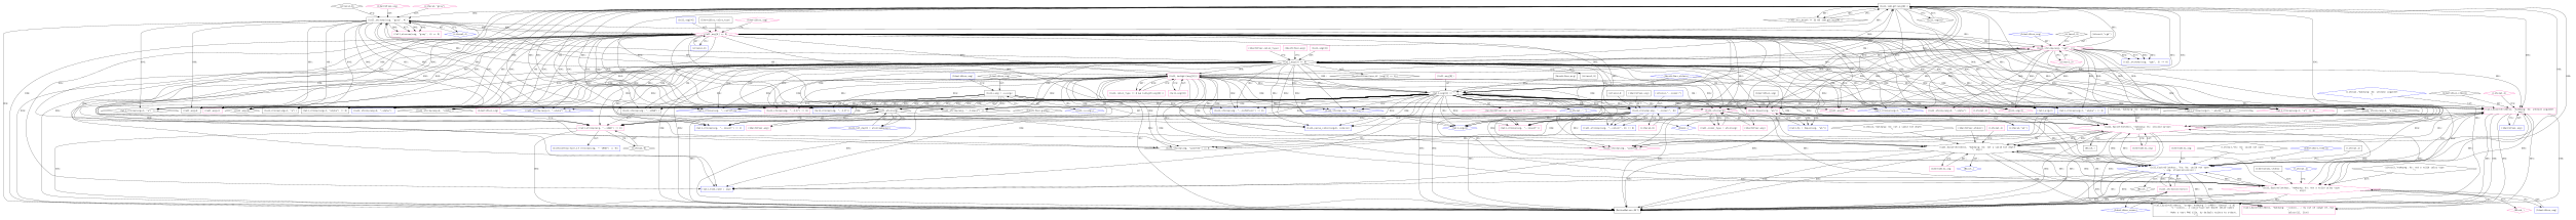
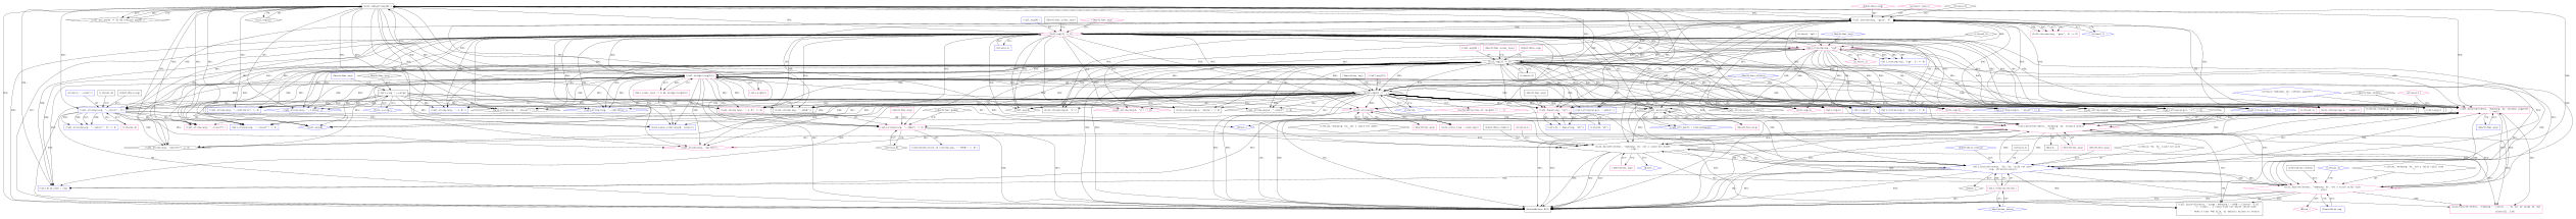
  digraph {
    fontname="IBM Plex Mono"
    node [color=black fontname="IBM Plex Mono" shape=box]
    edge [fontname="IBM Plex Mono"]
    n1 [color=deeppink label="(Call,strcmp(arg, \"--sRGB\") == 0)"]
    n2 [label="(MethodReturn,RET)"]
    n3 [label="(Literal,0)" shape=diamond]
    n4 [color=blue label="(ControlStructure,if (strcmp(arg, \"--sRGB\") == 0))"]
    n5 [label="(Call,isdigit(arg[0]))"]
    n6 [label="(Call,strncmp(arg, \"gray\", 4))"]
    n7 [label="(Call,arg[0] == '-')" shape=diamond]
    n8 [color=blue label="(Call,strncmp(arg, \"--color=\", 8))"]
    n9 [color=deeppink label="(Call,fprintf(stderr, \"makepng: %s: invalid option\n\", arg))" shape=diamond]
    n10 [label="(Call,fprintf(stderr, \"makepng: %s: not a valid bit depth\n\", arg))" shape=diamond]
    n11 [color=blue label="(Call,fprintf(stderr, \"%s: %s: could not open\n\", arg, strerror(errno)))" shape=diamond]
    n12 [color=deeppink label="(Call,fprintf(stderr, \"makepng: %s: unknown argument\n\", arg))"]
    n13 [color=deeppink label="(Call,fopen(arg, \"wb\"))"]
    n14 [label="(Call,atoi(arg))" shape=diamond]
    n15 [color=blue label="(Call,strcmp(arg, \"--linear\"))" shape=diamond]
    n16 [color=blue label="(Call,parse_color(arg+8, colors))"]
    n17 [color=blue label="(Call,arg+8)" shape=diamond]
    n18 [color=deeppink label="(Call,strcmp(arg, \"palette\"))" shape=diamond]
    n19 [label="(Call,bit_depth == 32 && isdigit(arg[0]))" shape=diamond]
    n20 [color=deeppink label="(Call,strcmp(arg, \"--insert\"))"]
    n21 [color=blue label="(Call,strcmp(arg, \"--nofilters\"))" shape=diamond]
    n22 [color=blue label="(Call,file_name = arg)"]
    n23 [label="(Call,strcmp(arg, \"--sRGB\"))"]
    n24 [color=deeppink label="(Call,strcmp(arg, \"--1.8\") == 0)"]
    n25 [label="(Call,strcmp(arg, \"palette\") == 0)" shape=diamond]
    n26 [color=blue label="(Call,strcmp(arg, \"--1.8\"))"]
    n27 [color=blue label="(Call,strcmp(arg, \"--insert\") == 0)"]
    n28 [label="(Call,strcmp(arg, \"--linear\") == 0)" shape=diamond]
    n29 [label="(Call,arg[0])" shape=diamond]
    n30 [color=blue label="(Call,strcmp(arg, \"--nofilters\") == 0)"]
    n31 [color=deeppink label="(Call,strncmp(arg, \"rgb\", 3))" shape=diamond]
    n32 [color=deeppink label="(Call,arg[4] == 0)" shape=diamond]
    n33 [label="(Call,strcmp(arg+4, \"a\") == 0)" shape=diamond]
    n34 [label="(Call,arg+4)"]
    n35 [color=deeppink label="(Call,arg+4)"]
    n36 [label="(Call,arg+4)" shape=diamond]
    n37 [label="(Call,strcmp(arg+4, \"a\"))"]
    n38 [label="(Call,strcmp(arg+4, \"alpha\") == 0)"]
    n39 [color=blue label="(Call,strcmp(arg+4, \"-alpha\"))"]
    n40 [label="(Call,strcmp(arg+4, \"alpha\"))" shape=diamond]
    n41 [color=blue label="(Call,strcmp(arg+4, \"-alpha\") == 0)" shape=diamond]
    n42 [color=deeppink label="(Call,strncmp(arg, \"gray\", 4) == 0)"]
    n43 [color=blue label="(Literal,4)" shape=diamond]
    n44 [color=deeppink label="(Call,isdigit(arg[0]))"]
    n45 [color=deeppink label="(Call,fprintf(stderr, \"makepng: %s: not a valid color type\n\", arg))" shape=diamond]
    n46 [color=deeppink label="(Call,atoi(arg))" shape=diamond]
    n47 [color=deeppink label="(Call,arg+3)" shape=diamond]
    n48 [color=blue label="(Call,strcmp(arg+3, \"a\"))" shape=diamond]
    n49 [color=deeppink label="(Call,strcmp(arg+3, \"-alpha\"))"]
    n50 [color=deeppink label="(Call,arg+3)" shape=diamond]
    n51 [color=blue label="(Call,arg+3)"]
    n52 [color=blue label="(Call,strcmp(arg+3, \"alpha\") == 0)"]
    n53 [label="(Call,strcmp(arg+3, \"-alpha\") == 0)" shape=diamond]
    n54 [color=deeppink label="(Call,strcmp(arg+3, \"a\") == 0)" shape=diamond]
    n55 [label="(Call,strcmp(arg+3, \"alpha\"))" shape=diamond]
    n56 [color=deeppink label="(ControlStructure,if (arg[0] == '-'))" shape=diamond]
    n57 [color=blue label="(Literal,'-')" shape=diamond]
    n58 [color=blue label="(Call,strncmp(arg, \"--color=\", 8) == 0)"]
    n59 [color=deeppink label="(Literal,8)"]
    n60 [color=deeppink label="(Identifier,arg)"]
    n61 [label="(Block,)"]
    n62 [label="(Call,fprintf(stderr, \"usage: makepng [--sRGB|--linear|--1.8] \"\n          \"[--color=...] color-type bit-depth [file-name]\n\"\n         \"  Make a test PNG file, by default writes to stdout.\n\"))"]
    n63 [color=deeppink label="(Call,fprintf(stderr, \"makepng: --color=...: %u out of range [0..%u]\n\",\n               colors[i], lim))"]
    n64 [color=deeppink label="(Identifier,arg)"]
    n65 [color=blue label="(Block,)" shape=diamond]
    n66 [color=deeppink label="(Call,strerror(errno))"]
    n67 [label="(Block,)" shape=diamond]
    n68 [color=blue label="(Block,)" shape=diamond]
    n69 [color=blue label="(Identifier,arg)"]
    n70 [color=blue label="(Call,fp = fopen(arg, \"wb\"))"]
    n71 [color=blue label="(Literal,\"wb\")"]
    n72 [color=deeppink label="(Identifier,arg)"]
    n73 [color=blue label="(Call,bit_depth = atoi(makepng))" shape=diamond]
    n74 [color=deeppink label="(Call,color_type == 8 && isdigit(arg[0]))"]
    n75 [color=deeppink label="(Call,arg[0])"]
    n76 [color=deeppink label="(Block,)" shape=diamond]
    n77 [color=blue label="(Identifier,arg)"]
    n78 [color=deeppink label="(Call,color_type = atoi(arg))"]
    n79 [color=deeppink label="(Identifier,arg)"]
    n80 [label="(Call,arg[3] == 0)" shape=diamond]
    n81 [color=blue label="(Call,strncmp(arg, \"rgb\", 3) == 0)"]
    n82 [color=deeppink label="(Literal,3)" shape=diamond]
-   n83 [label="(ControlStructure,if (arg[3] == 0))" shape=diamond]
    n84 [label="(Literal,0)"]
    n85 [color=blue label="(Literal,0)"]
    n86 [label="(Call,*arg = *++argv)"]
    n87 [color=blue label="(Call,*++argv)" shape=diamond]
    n88 [color=blue label="(Identifier,errno)" shape=diamond]
    n89 [color=deeppink label="(Identifier,arg)"]
    n90 [color=blue label="(Literal,\"makepng: %s: unknown argument\n\")" shape=diamond]
    n91 [label="(Identifier,gamma)" shape=diamond]
    n92 [color=blue label="(Call,arg[4])"]
    n93 [label="(Literal,\"makepng: %s: not a valid bit depth\n\")" shape=diamond]
    n94 [color=deeppink label="(Identifier,color_type)"]
    n95 [color=deeppink label="(Call,arg[0])"]
    n96 [label="(Identifier,stderr)"]
    n97 [color=blue label="(Identifier,stderr)" shape=diamond]
    n98 [label="(Identifier,stderr)" shape=diamond]
    n99 [label="(Literal,\"rgb\")"]
    n100 [label="(Identifier,color_type)"]
    n101 [label="(Literal,\"makepng: %s: not a valid color type\n\")" shape=diamond]
    n102 [color=blue label="(Identifier,arg)" shape=diamond]
    n103 [color=deeppink label="(Identifier,arg)"]
    n104 [label="(Literal,0)"]
    n105 [color=deeppink label="(Call,arg[3])"]
    n106 [label="(Identifier,arg)"]
    n107 [label="(Identifier,stderr)"]
    n108 [label="(Identifier,arg)"]
    n109 [color=deeppink label="(Literal,1)" shape=diamond]
    n110 [color=deeppink label="(Identifier,arg)" shape=diamond]
    n111 [label="(Literal,\"%s: %s: could not open\n\")" shape=diamond]
    n112 [label="(Literal,\"makepng: %s: invalid option\n\")"]
    n113 [color=deeppink label="(Literal,1)"]
    n114 [color=blue label="(Identifier,stderr)" shape=diamond]
    n115 [label="(Identifier,arg)" shape=diamond]
    n116 [color=blue label="(Literal,1)" shape=diamond]
    n117 [color=deeppink label="(Literal,1)"]
    n118 [color=blue label="(Identifier,arg)"]
    n119 [label="(Literal,1)"]
    n120 [color=deeppink label="(Identifier,arg)"]
    n121 [label="(Literal,0)" shape=diamond]
    n122 [color=blue label="(Literal,\"--color=\")"]
    n123 [color=deeppink label="(Literal,\"gray\")" shape=diamond]
    n124 [label="(Literal,0)" shape=diamond]
    n125 [color=deeppink label="(Identifier,arg)" shape=diamond]
    n126 [label="(Identifier,arg)"]
    n1 -> n2 [label="DDG: "]
    n1 -> n2 [label="DDG: "]
    n1 -> n3 [label="CFG: "]
    n1 -> n4 [label="AST: "]
    n3 -> n1 [label="AST: "]
    n5 -> n1 [label="DDG: "]
    n5 -> n2 [label="DDG: "]
    n5 -> n6 [label="DDG: "]
    n5 -> n7 [label="DDG: "]
    n5 -> n8 [label="DDG: "]
    n5 -> n9 [label="DDG: "]
    n5 -> n10 [label="DDG: "]
    n5 -> n11 [label="DDG: "]
    n5 -> n12 [label="DDG: "]
    n5 -> n13 [label="DDG: "]
    n5 -> n14 [label="DDG: "]
    n5 -> n15 [label="DDG: "]
    n5 -> n16 [label="DDG: "]
    n5 -> n17 [label="DDG: "]
    n5 -> n18 [label="DDG: "]
    n5 -> n19 [label="AST: "]
    n5 -> n19 [label="DDG: "]
    n5 -> n20 [label="DDG: "]
    n5 -> n21 [label="DDG: "]
    n5 -> n22 [label="DDG: "]
    n5 -> n23 [label="DDG: "]
    n5 -> n24 [label="DDG: "]
    n5 -> n25 [label="DDG: "]
    n5 -> n26 [label="DDG: "]
    n5 -> n27 [label="DDG: "]
    n5 -> n28 [label="DDG: "]
    n5 -> n29 [label="CFG: "]
    n5 -> n30 [label="DDG: "]
    n6 -> n2 [label="DDG: "]
    n6 -> n31 [label="DDG: "]
    n6 -> n32 [label="DDG: "]
    n6 -> n33 [label="DDG: "]
    n6 -> n34 [label="DDG: "]
    n6 -> n35 [label="DDG: "]
    n6 -> n36 [label="DDG: "]
    n6 -> n37 [label="DDG: "]
    n6 -> n38 [label="DDG: "]
    n6 -> n39 [label="DDG: "]
    n6 -> n40 [label="DDG: "]
    n6 -> n41 [label="DDG: "]
    n6 -> n42 [label="AST: "]
    n6 -> n42 [label="DDG: "]
    n6 -> n42 [label="DDG: "]
    n6 -> n42 [label="DDG: "]
    n6 -> n43 [label="CFG: "]
    n7 -> n1 [label="DDG: "]
    n7 -> n2 [label="DDG: "]
    n7 -> n2 [label="DDG: "]
    n7 -> n5 [label="DDG: "]
    n7 -> n6 [label="DDG: "]
    n7 -> n8 [label="DDG: "]
    n7 -> n9 [label="DDG: "]
    n7 -> n10 [label="DDG: "]
    n7 -> n11 [label="DDG: "]
    n7 -> n12 [label="DDG: "]
    n7 -> n13 [label="DDG: "]
    n7 -> n14 [label="DDG: "]
    n7 -> n15 [label="DDG: "]
    n7 -> n16 [label="DDG: "]
    n7 -> n17 [label="DDG: "]
    n7 -> n18 [label="DDG: "]
    n7 -> n20 [label="DDG: "]
    n7 -> n21 [label="DDG: "]
    n7 -> n22 [label="DDG: "]
    n7 -> n23 [label="DDG: "]
    n7 -> n24 [label="DDG: "]
    n7 -> n25 [label="DDG: "]
    n7 -> n26 [label="DDG: "]
    n7 -> n27 [label="DDG: "]
    n7 -> n28 [label="DDG: "]
    n7 -> n30 [label="DDG: "]
    n7 -> n31 [label="DDG: "]
    n7 -> n33 [label="DDG: "]
    n7 -> n34 [label="DDG: "]
    n7 -> n35 [label="DDG: "]
    n7 -> n36 [label="DDG: "]
    n7 -> n37 [label="DDG: "]
    n7 -> n38 [label="DDG: "]
    n7 -> n39 [label="DDG: "]
    n7 -> n40 [label="DDG: "]
    n7 -> n41 [label="DDG: "]
    n7 -> n44 [label="DDG: "]
    n7 -> n45 [label="DDG: "]
    n7 -> n46 [label="DDG: "]
    n7 -> n47 [label="DDG: "]
    n7 -> n48 [label="DDG: "]
    n7 -> n49 [label="DDG: "]
    n7 -> n50 [label="DDG: "]
    n7 -> n51 [label="DDG: "]
    n7 -> n52 [label="DDG: "]
    n7 -> n53 [label="DDG: "]
    n7 -> n54 [label="DDG: "]
    n7 -> n55 [label="DDG: "]
    n7 -> n56 [label="AST: "]
    n7 -> n57 [label="CFG: "]
    n8 -> n2 [label="DDG: "]
    n8 -> n6 [label="DDG: "]
    n8 -> n7 [label="DDG: "]
    n8 -> n9 [label="DDG: "]
    n8 -> n16 [label="DDG: "]
    n8 -> n17 [label="DDG: "]
    n8 -> n18 [label="DDG: "]
    n8 -> n20 [label="DDG: "]
    n8 -> n25 [label="DDG: "]
    n8 -> n27 [label="DDG: "]
    n8 -> n58 [label="AST: "]
    n8 -> n58 [label="DDG: "]
    n8 -> n58 [label="DDG: "]
    n8 -> n58 [label="DDG: "]
    n8 -> n59 [label="CFG: "]
    n9 -> n2 [label="DDG: "]
    n9 -> n2 [label="DDG: "]
    n9 -> n6 [label="DDG: "]
    n9 -> n10 [label="DDG: "]
    n9 -> n11 [label="DDG: "]
    n9 -> n12 [label="DDG: "]
    n9 -> n18 [label="DDG: "]
    n9 -> n25 [label="DDG: "]
    n9 -> n45 [label="DDG: "]
    n9 -> n60 [label="CFG: "]
    n9 -> n61 [label="AST: "]
    n9 -> n62 [label="DDG: "]
    n9 -> n63 [label="DDG: "]
    n10 -> n2 [label="DDG: "]
    n10 -> n2 [label="DDG: "]
    n10 -> n2 [label="DDG: "]
    n10 -> n9 [label="DDG: "]
    n10 -> n11 [label="DDG: "]
    n10 -> n12 [label="DDG: "]
    n10 -> n45 [label="DDG: "]
    n10 -> n62 [label="DDG: "]
    n10 -> n63 [label="DDG: "]
    n10 -> n64 [label="CFG: "]
    n10 -> n65 [label="AST: "]
    n11 -> n2 [label="DDG: "]
    n11 -> n2 [label="DDG: "]
    n11 -> n2 [label="DDG: "]
    n11 -> n9 [label="DDG: "]
    n11 -> n10 [label="DDG: "]
    n11 -> n12 [label="DDG: "]
    n11 -> n22 [label="DDG: "]
    n11 -> n45 [label="DDG: "]
    n11 -> n62 [label="DDG: "]
    n11 -> n63 [label="DDG: "]
    n11 -> n66 [label="CFG: "]
    n11 -> n67 [label="AST: "]
    n12 -> n2 [label="DDG: "]
    n12 -> n2 [label="DDG: "]
    n12 -> n2 [label="DDG: "]
    n12 -> n9 [label="DDG: "]
    n12 -> n10 [label="DDG: "]
    n12 -> n11 [label="DDG: "]
    n12 -> n45 [label="DDG: "]
    n12 -> n62 [label="DDG: "]
    n12 -> n63 [label="DDG: "]
    n12 -> n68 [label="AST: "]
    n12 -> n69 [label="CFG: "]
    n13 -> n11 [label="DDG: "]
    n13 -> n22 [label="DDG: "]
    n13 -> n70 [label="AST: "]
    n13 -> n70 [label="DDG: "]
    n13 -> n70 [label="DDG: "]
    n13 -> n71 [label="CFG: "]
    n14 -> n2 [label="DDG: "]
    n14 -> n10 [label="DDG: "]
    n14 -> n72 [label="CFG: "]
    n14 -> n73 [label="AST: "]
    n14 -> n73 [label="DDG: "]
    n19 -> n5 [label="CFG: "]
    n23 -> n1 [label="AST: "]
    n29 -> n5 [label="AST: "]
    n31 -> n2 [label="DDG: "]
    n31 -> n5 [label="DDG: "]
    n31 -> n12 [label="DDG: "]
    n31 -> n13 [label="DDG: "]
    n31 -> n14 [label="DDG: "]
    n31 -> n44 [label="DDG: "]
    n31 -> n46 [label="DDG: "]
    n31 -> n47 [label="DDG: "]
    n31 -> n48 [label="DDG: "]
    n31 -> n49 [label="DDG: "]
    n31 -> n50 [label="DDG: "]
    n31 -> n51 [label="DDG: "]
    n31 -> n52 [label="DDG: "]
    n31 -> n53 [label="DDG: "]
    n31 -> n54 [label="DDG: "]
    n31 -> n55 [label="DDG: "]
    n31 -> n80 [label="DDG: "]
    n31 -> n81 [label="AST: "]
    n31 -> n81 [label="DDG: "]
    n31 -> n81 [label="DDG: "]
    n31 -> n81 [label="DDG: "]
    n31 -> n82 [label="CFG: "]
    n32 -> n1 [label="DDG: "]
    n32 -> n2 [label="DDG: "]
    n32 -> n2 [label="DDG: "]
    n32 -> n5 [label="DDG: "]
    n32 -> n6 [label="DDG: "]
    n32 -> n7 [label="DDG: "]
    n32 -> n8 [label="DDG: "]
    n32 -> n9 [label="DDG: "]
    n32 -> n10 [label="DDG: "]
    n32 -> n11 [label="DDG: "]
    n32 -> n12 [label="DDG: "]
    n32 -> n13 [label="DDG: "]
    n32 -> n14 [label="DDG: "]
    n32 -> n15 [label="DDG: "]
    n32 -> n16 [label="DDG: "]
    n32 -> n17 [label="DDG: "]
    n32 -> n18 [label="DDG: "]
    n32 -> n20 [label="DDG: "]
    n32 -> n21 [label="DDG: "]
    n32 -> n22 [label="DDG: "]
    n32 -> n23 [label="DDG: "]
    n32 -> n24 [label="DDG: "]
    n32 -> n25 [label="DDG: "]
    n32 -> n26 [label="DDG: "]
    n32 -> n27 [label="DDG: "]
    n32 -> n28 [label="DDG: "]
    n32 -> n30 [label="DDG: "]
    n32 -> n31 [label="DDG: "]
    n32 -> n33 [label="DDG: "]
    n32 -> n34 [label="DDG: "]
    n32 -> n35 [label="DDG: "]
    n32 -> n36 [label="DDG: "]
    n32 -> n37 [label="DDG: "]
    n32 -> n38 [label="DDG: "]
    n32 -> n39 [label="DDG: "]
    n32 -> n40 [label="DDG: "]
    n32 -> n41 [label="DDG: "]
    n32 -> n44 [label="DDG: "]
    n32 -> n45 [label="DDG: "]
    n32 -> n46 [label="DDG: "]
    n32 -> n47 [label="DDG: "]
    n32 -> n48 [label="DDG: "]
    n32 -> n49 [label="DDG: "]
    n32 -> n50 [label="DDG: "]
    n32 -> n51 [label="DDG: "]
    n32 -> n52 [label="DDG: "]
    n32 -> n53 [label="DDG: "]
    n32 -> n54 [label="DDG: "]
    n32 -> n55 [label="DDG: "]
    n32 -> n85 [label="CFG: "]
    n43 -> n6 [label="AST: "]
    n44 -> n1 [label="DDG: "]
    n44 -> n2 [label="DDG: "]
    n44 -> n5 [label="DDG: "]
    n44 -> n6 [label="DDG: "]
    n44 -> n7 [label="DDG: "]
    n44 -> n8 [label="DDG: "]
    n44 -> n9 [label="DDG: "]
    n44 -> n10 [label="DDG: "]
    n44 -> n11 [label="DDG: "]
    n44 -> n12 [label="DDG: "]
    n44 -> n13 [label="DDG: "]
    n44 -> n14 [label="DDG: "]
    n44 -> n15 [label="DDG: "]
    n44 -> n16 [label="DDG: "]
    n44 -> n17 [label="DDG: "]
    n44 -> n18 [label="DDG: "]
    n44 -> n20 [label="DDG: "]
    n44 -> n21 [label="DDG: "]
    n44 -> n22 [label="DDG: "]
    n44 -> n23 [label="DDG: "]
    n44 -> n24 [label="DDG: "]
    n44 -> n25 [label="DDG: "]
    n44 -> n26 [label="DDG: "]
    n44 -> n27 [label="DDG: "]
    n44 -> n28 [label="DDG: "]
    n44 -> n30 [label="DDG: "]
    n44 -> n45 [label="DDG: "]
    n44 -> n46 [label="DDG: "]
    n44 -> n74 [label="AST: "]
    n44 -> n74 [label="DDG: "]
    n44 -> n75 [label="CFG: "]
    n45 -> n2 [label="DDG: "]
    n45 -> n2 [label="DDG: "]
    n45 -> n2 [label="DDG: "]
    n45 -> n9 [label="DDG: "]
    n45 -> n10 [label="DDG: "]
    n45 -> n11 [label="DDG: "]
    n45 -> n12 [label="DDG: "]
    n45 -> n62 [label="DDG: "]
    n45 -> n63 [label="DDG: "]
    n45 -> n76 [label="AST: "]
    n45 -> n77 [label="CFG: "]
    n46 -> n2 [label="DDG: "]
    n46 -> n45 [label="DDG: "]
    n46 -> n78 [label="AST: "]
    n46 -> n78 [label="DDG: "]
    n46 -> n79 [label="CFG: "]
    n57 -> n7 [label="AST: "]
    n59 -> n8 [label="AST: "]
    n60 -> n9 [label="AST: "]
    n64 -> n10 [label="AST: "]
    n66 -> n2 [label="DDG: "]
    n66 -> n11 [label="AST: "]
    n66 -> n11 [label="DDG: "]
    n66 -> n88 [label="CFG: "]
    n69 -> n12 [label="AST: "]
    n70 -> n13 [label="CFG: "]
    n71 -> n13 [label="AST: "]
    n72 -> n14 [label="AST: "]
    n73 -> n14 [label="CFG: "]
    n74 -> n44 [label="CFG: "]
    n75 -> n44 [label="AST: "]
    n77 -> n45 [label="AST: "]
    n78 -> n46 [label="CFG: "]
    n79 -> n46 [label="AST: "]
    n80 -> n1 [label="DDG: "]
    n80 -> n2 [label="DDG: "]
    n80 -> n2 [label="DDG: "]
    n80 -> n5 [label="DDG: "]
    n80 -> n6 [label="DDG: "]
    n80 -> n7 [label="DDG: "]
    n80 -> n8 [label="DDG: "]
    n80 -> n9 [label="DDG: "]
    n80 -> n10 [label="DDG: "]
    n80 -> n11 [label="DDG: "]
    n80 -> n12 [label="DDG: "]
    n80 -> n13 [label="DDG: "]
    n80 -> n14 [label="DDG: "]
    n80 -> n15 [label="DDG: "]
-   n80 -> n16 [label="DDG: "]
+   n74 -> n16 [label="DDG: "]
    n80 -> n17 [label="DDG: "]
    n80 -> n18 [label="DDG: "]
    n80 -> n20 [label="DDG: "]
    n80 -> n21 [label="DDG: "]
    n80 -> n22 [label="DDG: "]
    n80 -> n23 [label="DDG: "]
    n80 -> n24 [label="DDG: "]
    n80 -> n25 [label="DDG: "]
    n80 -> n26 [label="DDG: "]
    n80 -> n27 [label="DDG: "]
    n80 -> n28 [label="DDG: "]
    n80 -> n30 [label="DDG: "]
    n80 -> n31 [label="DDG: "]
    n80 -> n33 [label="DDG: "]
    n80 -> n34 [label="DDG: "]
    n80 -> n35 [label="DDG: "]
    n80 -> n36 [label="DDG: "]
    n80 -> n37 [label="DDG: "]
    n80 -> n38 [label="DDG: "]
    n80 -> n39 [label="DDG: "]
    n80 -> n40 [label="DDG: "]
    n80 -> n41 [label="DDG: "]
    n80 -> n44 [label="DDG: "]
    n80 -> n45 [label="DDG: "]
    n80 -> n46 [label="DDG: "]
    n80 -> n47 [label="DDG: "]
    n80 -> n48 [label="DDG: "]
    n80 -> n49 [label="DDG: "]
    n80 -> n50 [label="DDG: "]
    n80 -> n51 [label="DDG: "]
    n80 -> n52 [label="DDG: "]
    n80 -> n53 [label="DDG: "]
    n80 -> n54 [label="DDG: "]
    n80 -> n55 [label="DDG: "]
-   n80 -> n83 [label="AST: "]
    n80 -> n84 [label="CFG: "]
    n82 -> n31 [label="AST: "]
    n84 -> n80 [label="AST: "]
    n85 -> n32 [label="AST: "]
    n86 -> n1 [label="DDG: "]
    n86 -> n2 [label="DDG: "]
    n86 -> n8 [label="DDG: "]
    n86 -> n15 [label="DDG: "]
    n86 -> n21 [label="DDG: "]
    n86 -> n23 [label="DDG: "]
    n86 -> n24 [label="DDG: "]
    n86 -> n26 [label="DDG: "]
    n86 -> n28 [label="DDG: "]
    n86 -> n30 [label="DDG: "]
    n86 -> n68 [label="AST: "]
    n86 -> n87 [label="CFG: "]
    n87 -> n86 [label="AST: "]
    n88 -> n66 [label="AST: "]
    n89 -> n11 [label="AST: "]
    n90 -> n12 [label="AST: "]
    n91 -> n1 [label="CFG: "]
    n92 -> n32 [label="AST: "]
    n93 -> n10 [label="AST: "]
    n94 -> n80 [label="CFG: "]
    n95 -> n7 [label="AST: "]
    n96 -> n10 [label="AST: "]
    n97 -> n7 [label="CFG: "]
    n97 -> n9 [label="AST: "]
    n98 -> n12 [label="AST: "]
    n99 -> n31 [label="AST: "]
    n100 -> n32 [label="CFG: "]
    n101 -> n45 [label="AST: "]
    n102 -> n31 [label="AST: "]
    n103 -> n80 [label="CFG: "]
    n104 -> n8 [label="CFG: "]
    n105 -> n80 [label="AST: "]
    n106 -> n8 [label="AST: "]
    n107 -> n45 [label="AST: "]
    n108 -> n13 [label="AST: "]
    n109 -> n12 [label="CFG: "]
    n110 -> n6 [label="AST: "]
    n111 -> n11 [label="AST: "]
    n112 -> n9 [label="AST: "]
    n113 -> n10 [label="CFG: "]
    n114 -> n11 [label="AST: "]
    n115 -> n86 [label="AST: "]
    n116 -> n45 [label="CFG: "]
    n117 -> n9 [label="CFG: "]
    n118 -> n86 [label="CFG: "]
    n119 -> n11 [label="CFG: "]
    n120 -> n1 [label="CFG: "]
    n121 -> n31 [label="CFG: "]
    n122 -> n8 [label="AST: "]
    n123 -> n6 [label="AST: "]
    n124 -> n6 [label="CFG: "]
    n125 -> n32 [label="CFG: "]
    n126 -> n7 [label="CFG: "]
  }
